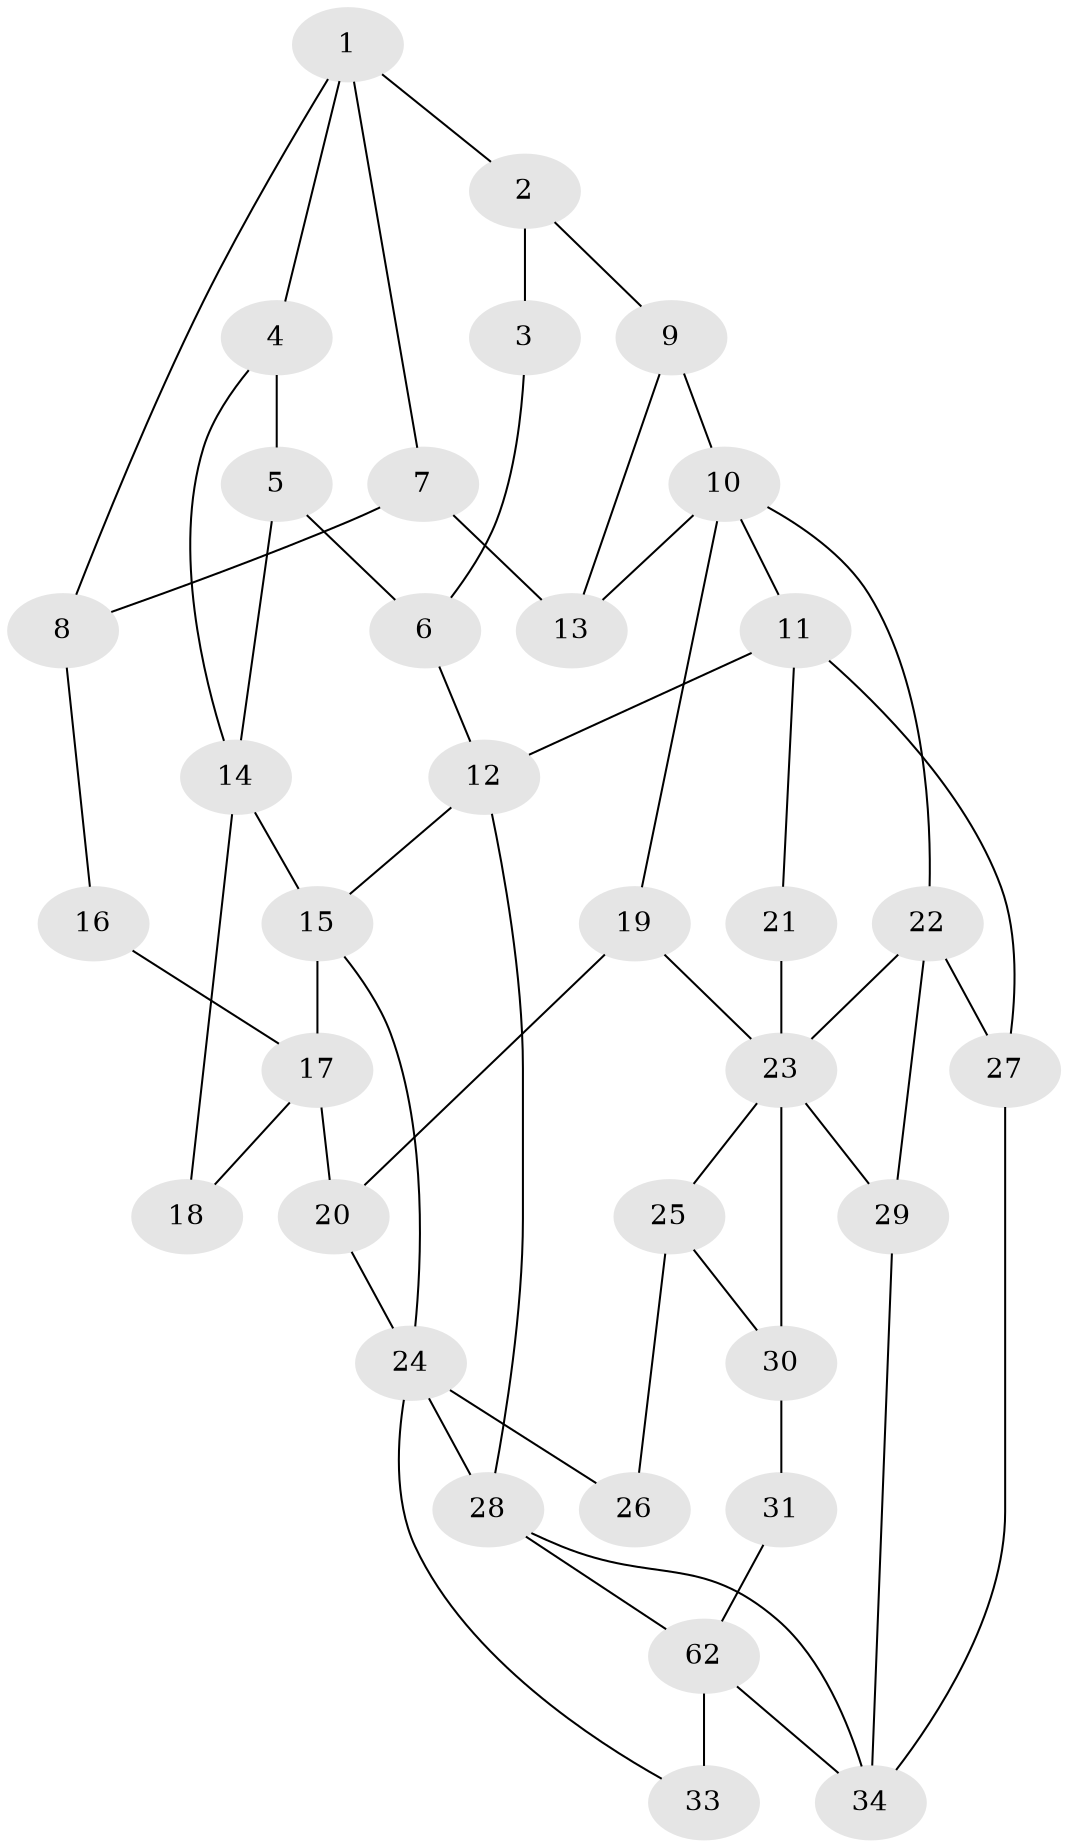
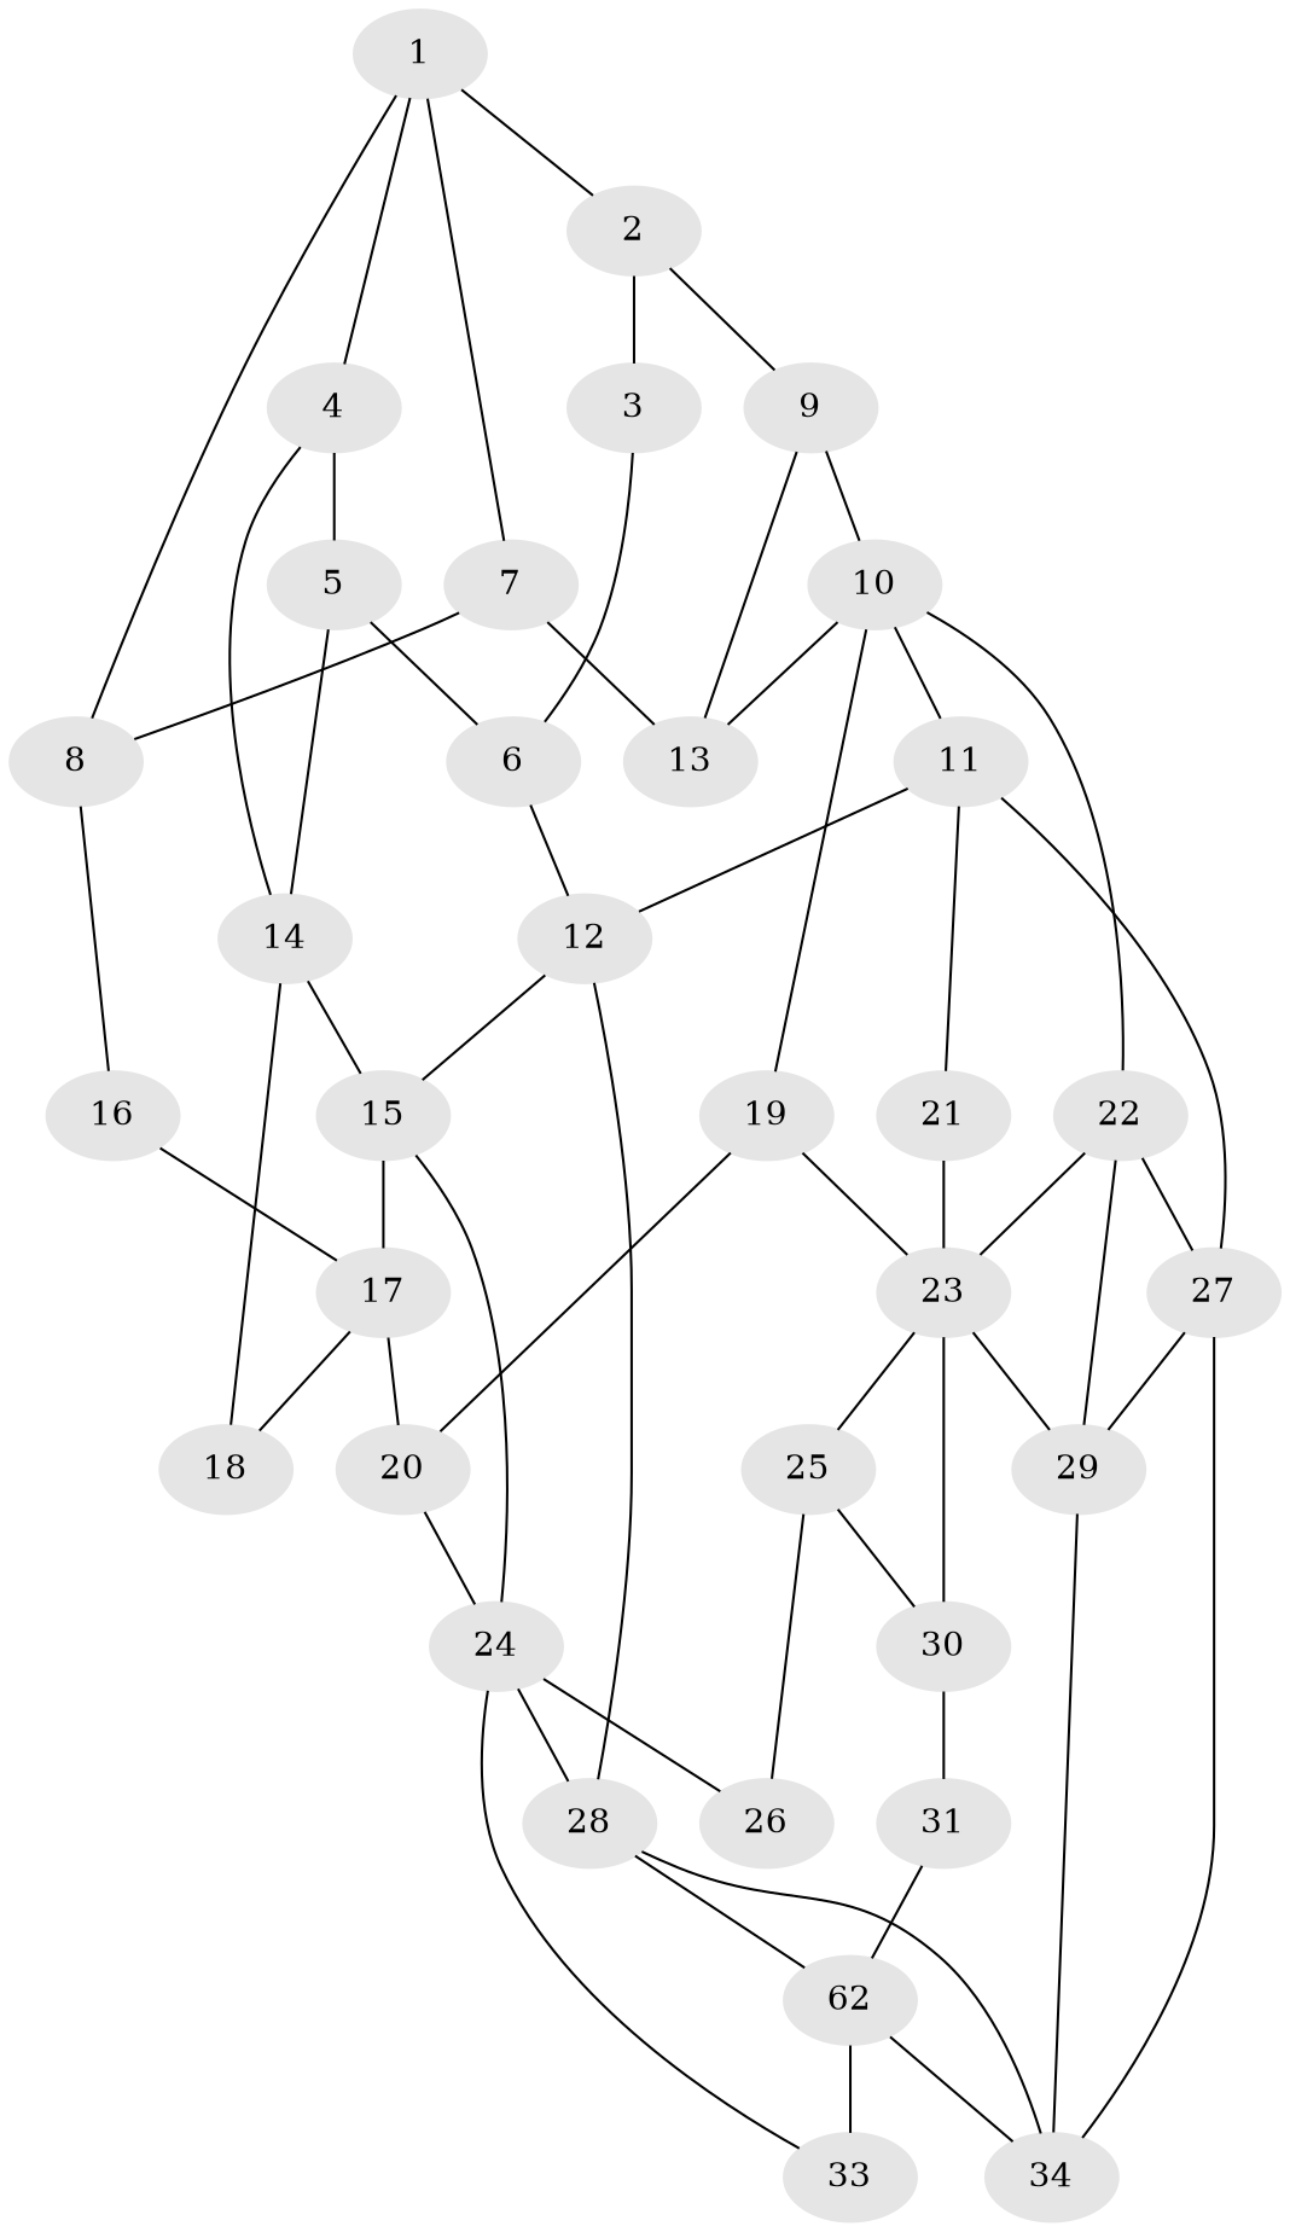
  graph {
    node [color=gray90 style=filled]
    edge [weight=1.0]
    1
    2
    4
    7
    8
    3
    9
    5
    14
    13
    16
    6
    10
    12
    15
    18
    28
    17
    11
    19
    22
    21
    27
    20
    23
    29
    34
    24
    n29 [label=62]
    26
    33
    25
    30
    31
    1 -- 2
    1 -- 4
    1 -- 7
    1 -- 8
    2 -- 3
    2 -- 9
    4 -- 5
    4 -- 14
    7 -- 8
    7 -- 13
    8 -- 16
    3 -- 6
    9 -- 13
    9 -- 10
    5 -- 14
    5 -- 6
    14 -- 15 [weight=2.0]
    14 -- 18 [weight=2.0]
    16 -- 17 [weight=2.0]
    6 -- 12
    10 -- 13
    10 -- 11
    10 -- 19 [weight=2.0]
    10 -- 22
    12 -- 15
    12 -- 28
    15 -- 17
    15 -- 24
    28 -- 34
    28 -- n29
    17 -- 18
    17 -- 20 [weight=2.0]
    11 -- 12
    11 -- 21
    11 -- 27
    19 -- 20 [weight=2.0]
    19 -- 23 [weight=2.0]
    22 -- 27
    22 -- 23
    22 -- 29
    21 -- 23 [weight=2.0]
+   27 -- 29
    27 -- 34
    20 -- 24
    23 -- 29
    23 -- 25
    23 -- 30
    29 -- 34
    24 -- 28
    24 -- 26 [weight=2.0]
    24 -- 33
    n29 -- 34
    n29 -- 33 [weight=2.0]
    25 -- 26
    25 -- 30
    30 -- 31
    31 -- n29 [weight=2.0]
  }
